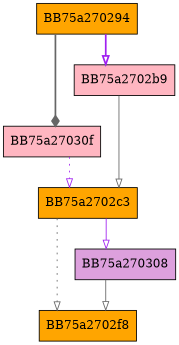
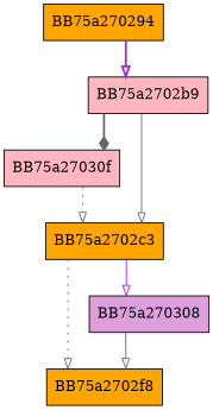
  digraph {
    splines=ortho
    node [fillcolor=orange shape=box style=filled]
    edge [arrowhead=onormal color=gray40 style=solid]
    BB75a270294
    BB75a2702b9 [fillcolor=lightpink]
    BB75a2702f8
    BB75a270308 [fillcolor=plum]
    BB75a27030f [fillcolor=lightpink]
    BB75a2702c3
    BB75a270294 -> BB75a2702b9 [color=purple style=bold]
-   BB75a270294 -> BB75a27030f [arrowhead=diamond style=bold]
+   BB75a2702b9 -> BB75a27030f [arrowhead=diamond style=bold]
    BB75a2702b9 -> BB75a2702c3
    BB75a270308 -> BB75a2702f8
-   BB75a27030f -> BB75a2702c3 [color=purple style=dotted]
+   BB75a27030f -> BB75a2702c3 [style=dotted]
    BB75a2702c3 -> BB75a2702f8 [style=dotted]
    BB75a2702c3 -> BB75a270308 [color=purple]
  }
